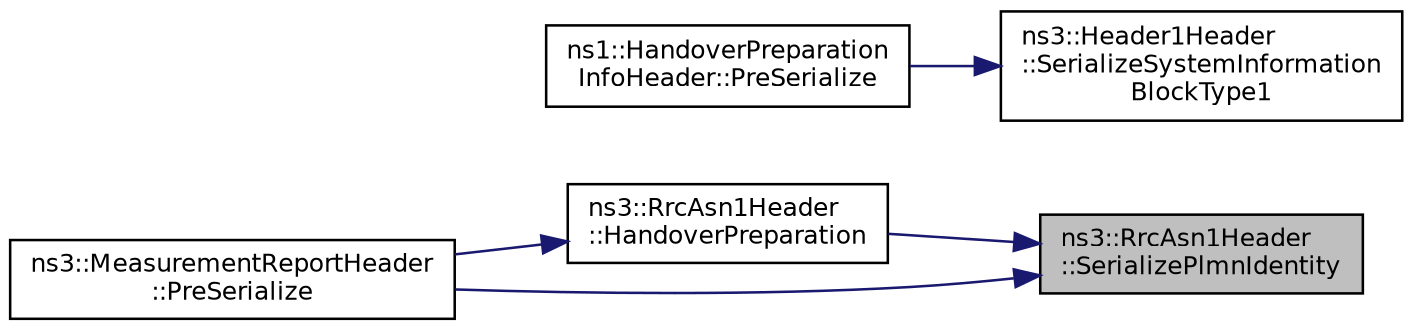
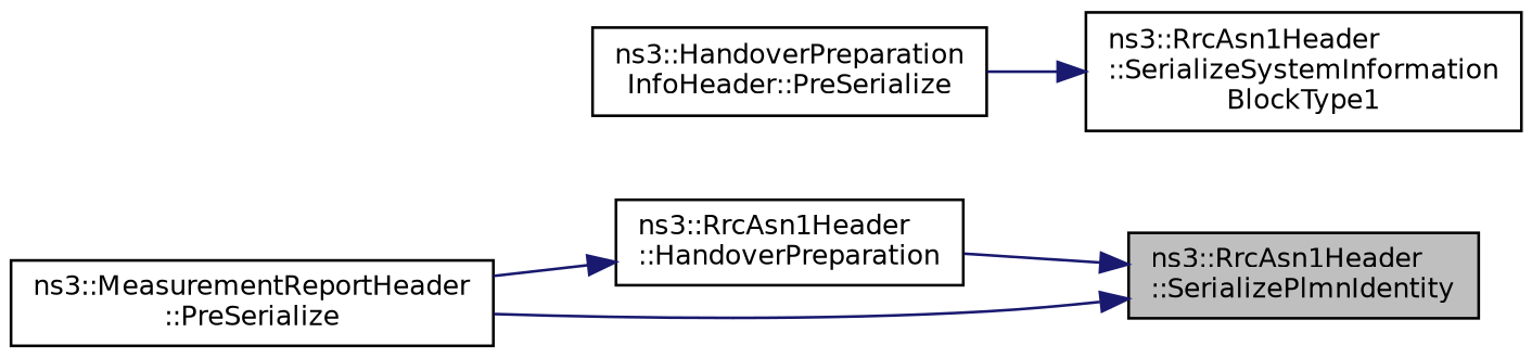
  digraph {
    rankdir=RL
    node [color=black fillcolor=white fontname=Helvetica fontsize=10 shape=record style=filled]
    edge [color=midnightblue dir=back fontname=Helvetica fontsize=10 labelfontname=Helvetica labelfontsize=10 style=solid]
    n1 [fillcolor=grey75 fontcolor=black height=0.2 label="ns3::RrcAsn1Header\l::SerializePlmnIdentity" width=0.4]
    n2 [height=0.2 label="ns3::RrcAsn1Header\l::HandoverPreparation" width=0.4]
    n3 [height=0.2 label="ns3::MeasurementReportHeader\l::PreSerialize" width=0.4]
-   n4 [height=0.2 label="ns3::Header1Header\l::SerializeSystemInformation\lBlockType1" width=0.4]
-   n5 [height=0.2 label="ns1::HandoverPreparation\lInfoHeader::PreSerialize" width=0.4]
+   n4 [height=0.2 label="ns3::RrcAsn1Header\l::SerializeSystemInformation\lBlockType1" width=0.4]
+   n5 [height=0.2 label="ns3::HandoverPreparation\lInfoHeader::PreSerialize" width=0.4]
    n1 -> n2
    n1 -> n3
    n2 -> n3
    n4 -> n5
  }
